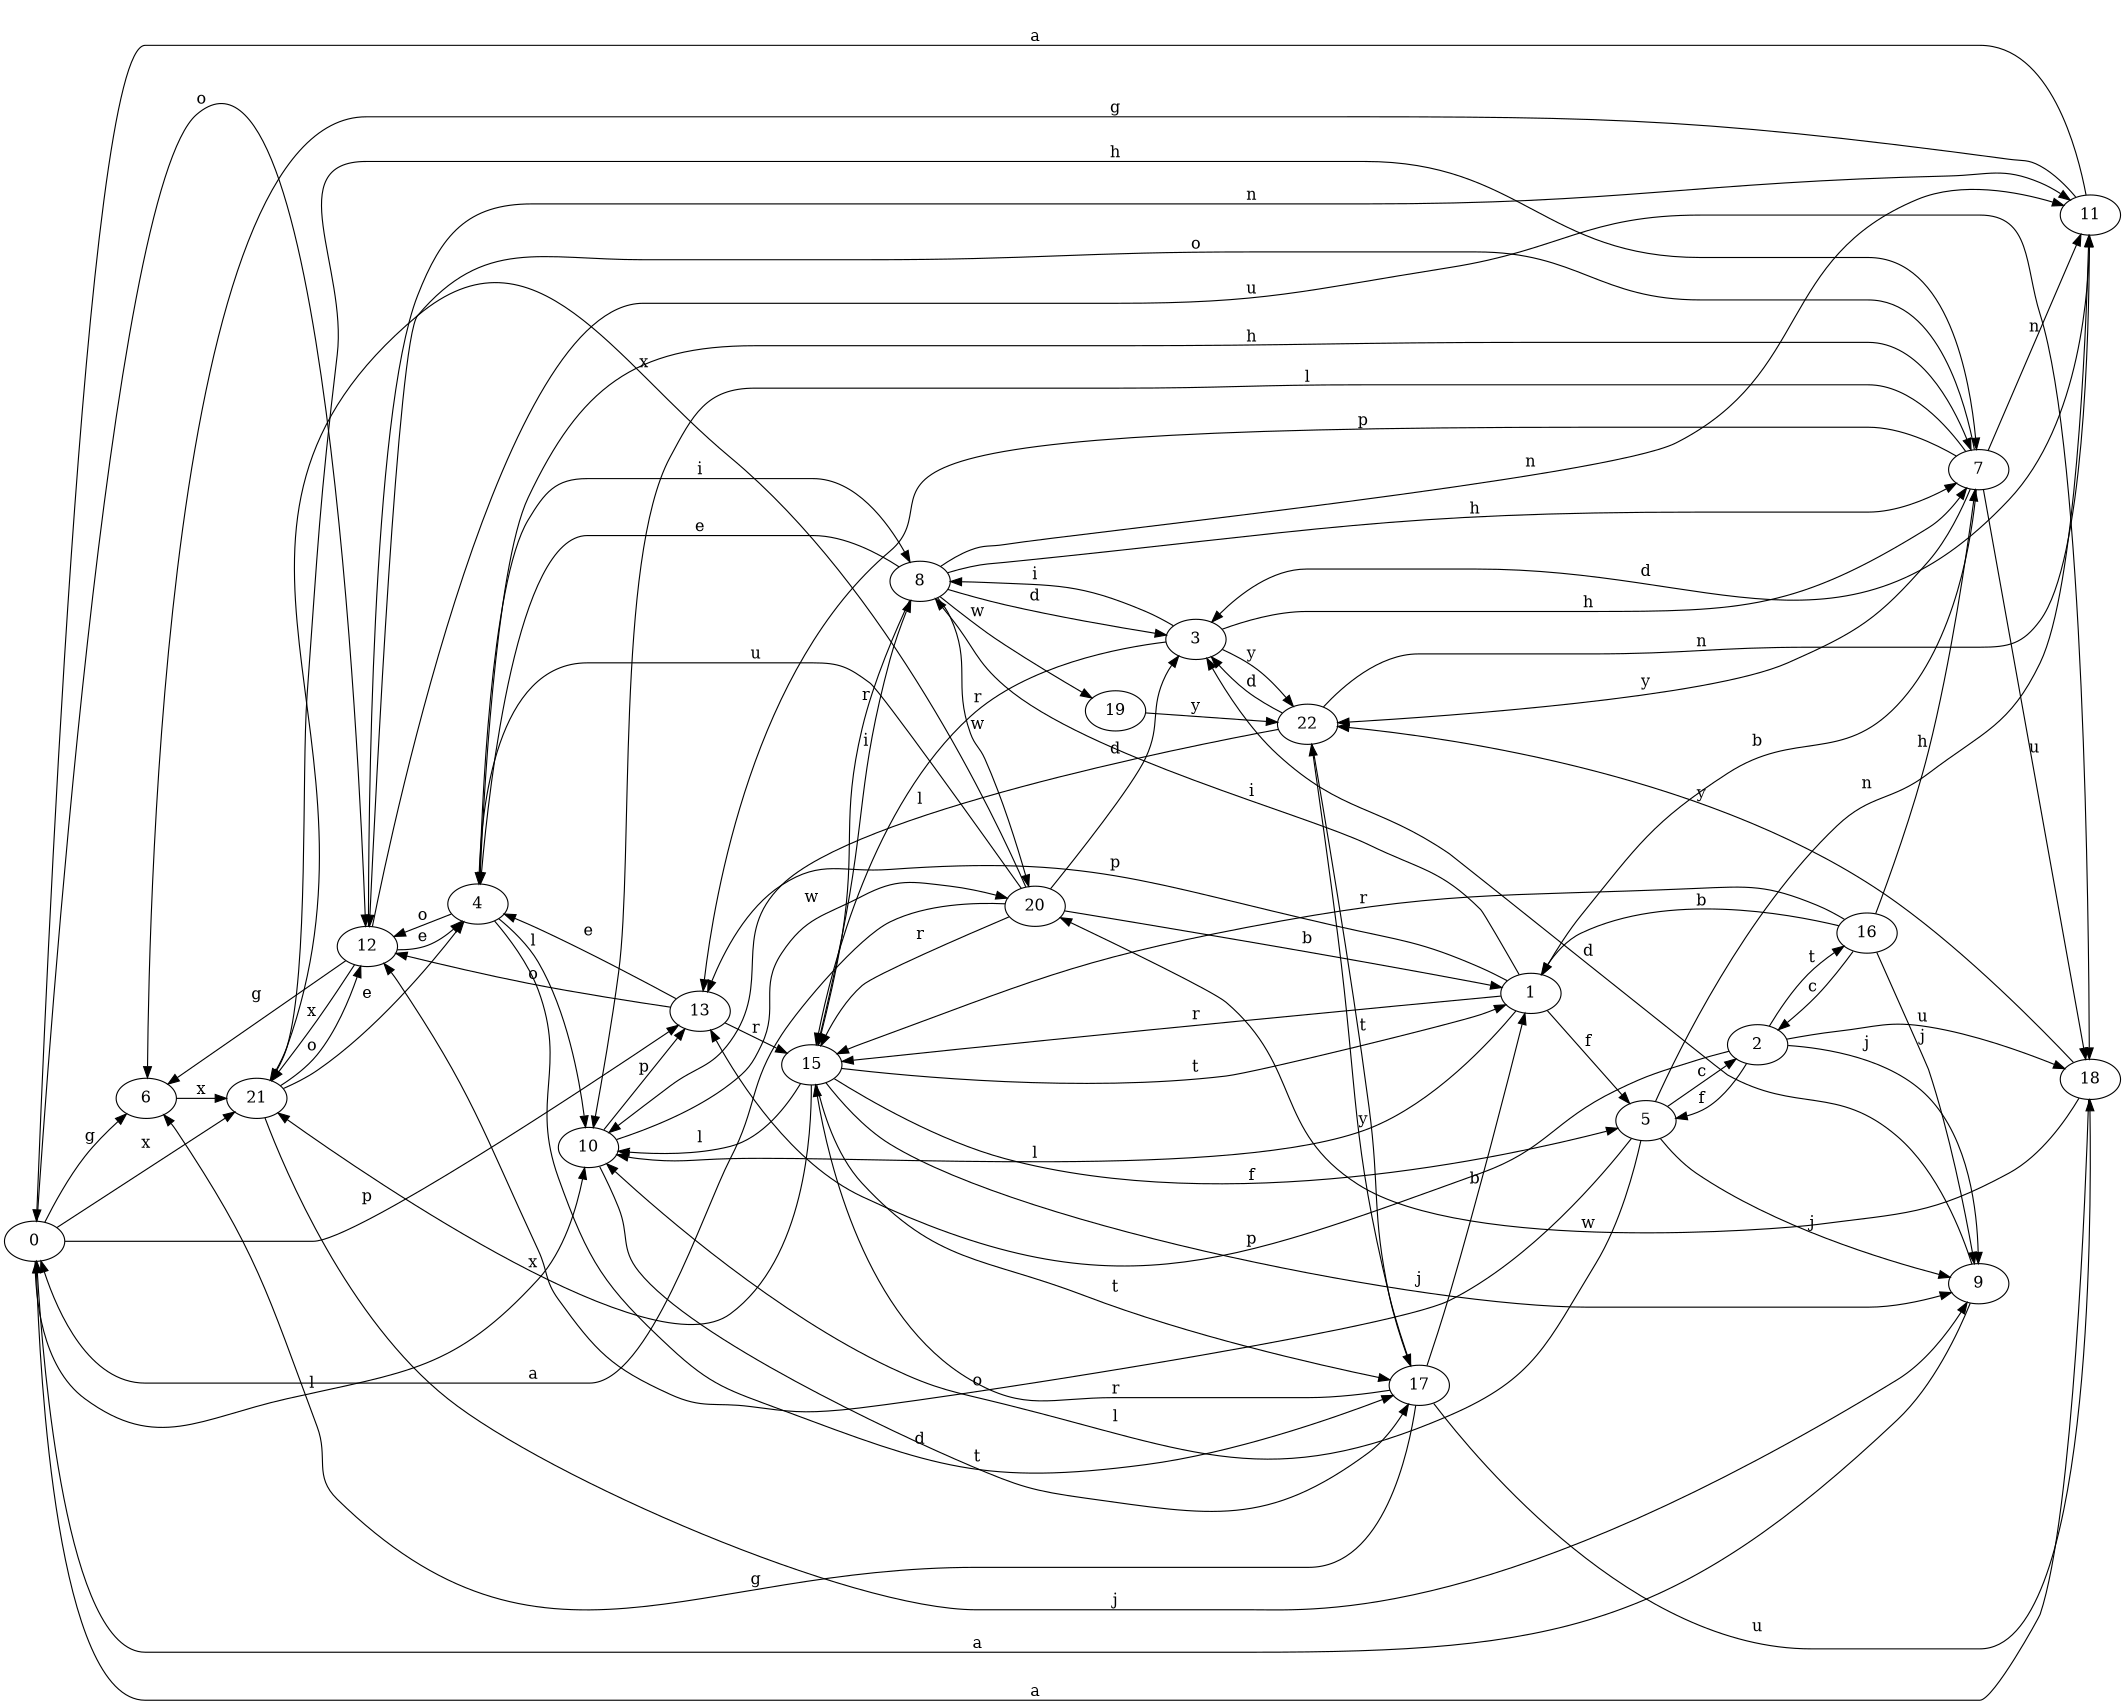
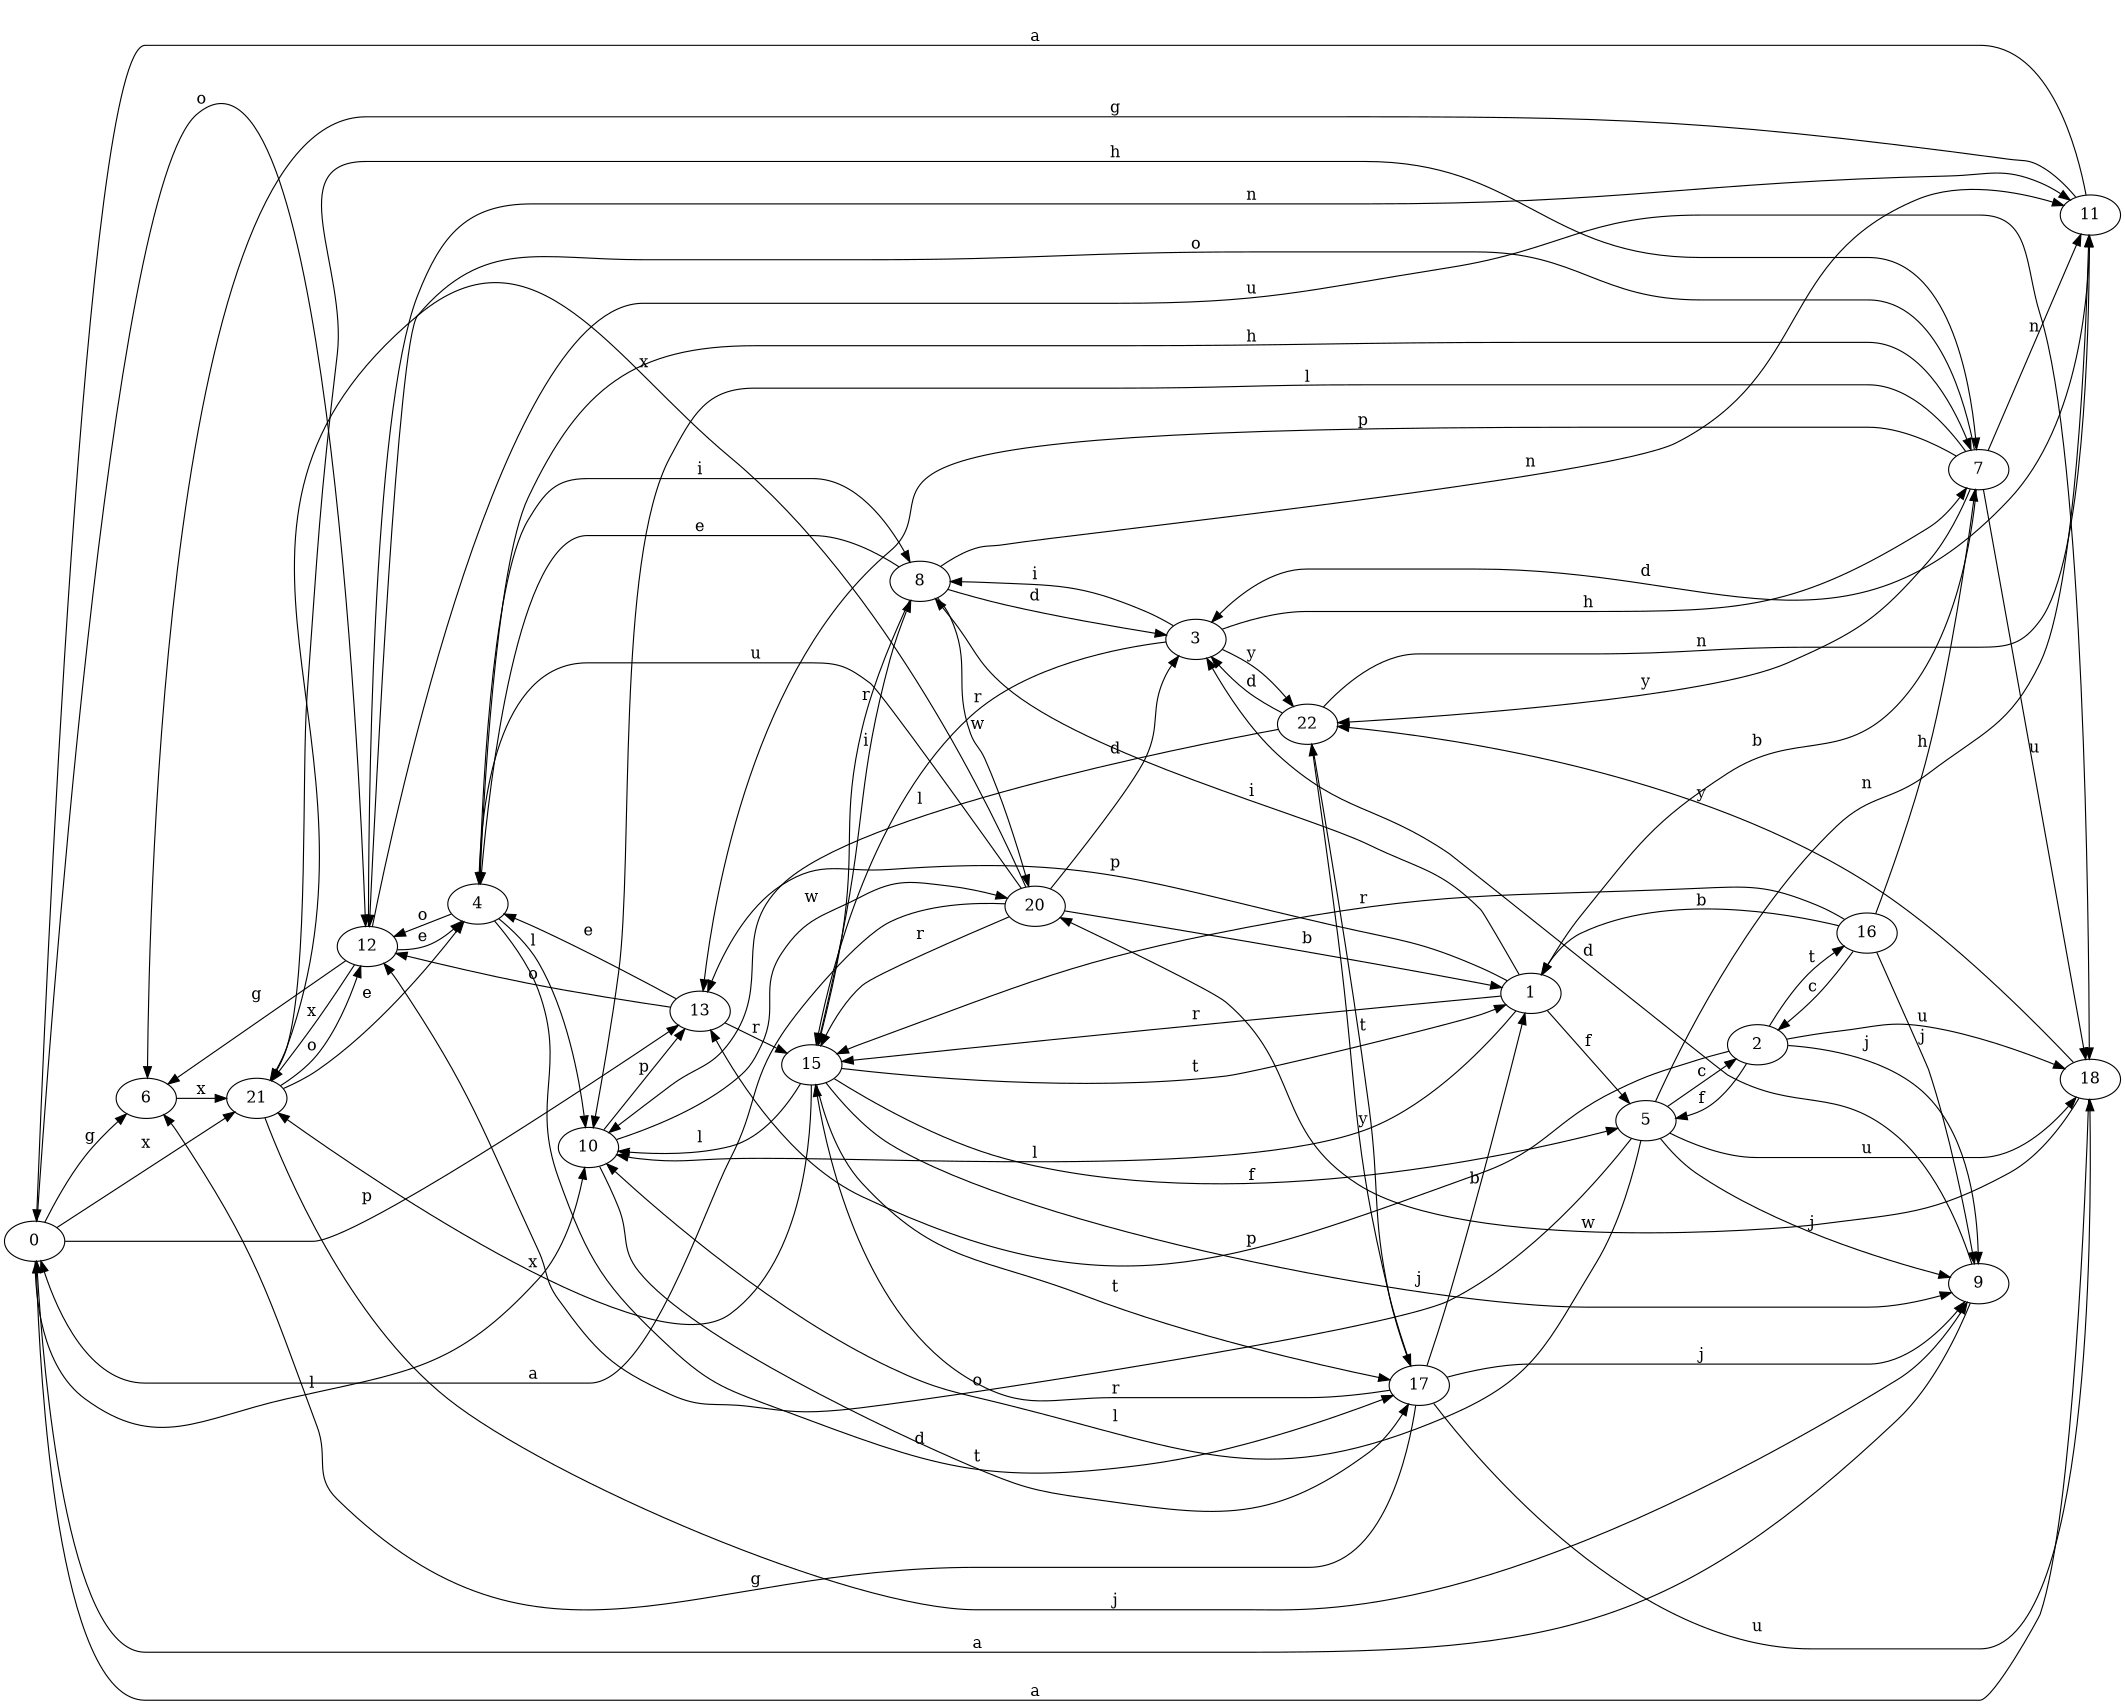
  strict digraph {
    rankdir=LR
    0
    6
    10
    12
    13
    21
    20
    17
    11
    18
    4
    15
    9
    7
    1
    5
    8
    2
    3
-   19
    16
    22
    0 -> 6 [label=g]
    0 -> 10 [label=l]
    0 -> 12 [label=o]
    0 -> 13 [label=p]
    0 -> 21 [label=x]
    6 -> 21 [label=x]
    10 -> 13 [label=p]
    10 -> 20 [label=w]
    10 -> 17 [label=t]
    12 -> 6 [label=g]
    12 -> 21 [label=x]
    12 -> 11 [label=n]
    12 -> 18 [label=u]
    12 -> 4 [label=e]
    13 -> 12 [label=o]
    13 -> 4 [label=e]
    13 -> 15 [label=r]
    21 -> 12 [label=o]
    21 -> 4 [label=e]
    21 -> 9 [label=j]
    21 -> 7 [label=h]
    20 -> 0 [label=a]
    20 -> 21 [label=x]
    20 -> 4 [label=u]
    20 -> 15 [label=r]
    20 -> 1 [label=b]
    20 -> 3 [label=d]
    17 -> 6 [label=g]
    17 -> 18 [label=u]
    17 -> 15 [label=r]
+   17 -> 9 [label=j]
    17 -> 1 [label=b]
    17 -> 22 [label=y]
    11 -> 0 [label=a]
    11 -> 6 [label=g]
    11 -> 3 [label=d]
    18 -> 0 [label=a]
    18 -> 20 [label=w]
    18 -> 22 [label=y]
    4 -> 10 [label=l]
    4 -> 12 [label=o]
    4 -> 17 [label=d]
    4 -> 7 [label=h]
    4 -> 8 [label=i]
    15 -> 10 [label=l]
    15 -> 21 [label=x]
    15 -> 17 [label=t]
    15 -> 9 [label=j]
    15 -> 1 [label=t]
    15 -> 5 [label=f]
    15 -> 8 [label=i]
    9 -> 0 [label=a]
    9 -> 3 [label=d]
    7 -> 10 [label=l]
    7 -> 12 [label=o]
    7 -> 13 [label=p]
    7 -> 11 [label=n]
    7 -> 18 [label=u]
    7 -> 1 [label=b]
    7 -> 22 [label=y]
    1 -> 10 [label=l]
    1 -> 13 [label=p]
    1 -> 15 [label=r]
    1 -> 5 [label=f]
    1 -> 8 [label=i]
    5 -> 10 [label=l]
    5 -> 12 [label=o]
    5 -> 11 [label=n]
+   5 -> 18 [label=u]
    5 -> 9 [label=j]
    5 -> 2 [label=c]
    8 -> 20 [label=w]
    8 -> 11 [label=n]
    8 -> 4 [label=e]
    8 -> 15 [label=r]
-   8 -> 7 [label=h]
    8 -> 3 [label=d]
-   8 -> 19 [label=w]
    2 -> 13 [label=p]
    2 -> 18 [label=u]
    2 -> 9 [label=j]
    2 -> 5 [label=f]
    2 -> 16 [label=t]
    3 -> 15 [label=r]
    3 -> 7 [label=h]
    3 -> 8 [label=i]
    3 -> 22 [label=y]
-   19 -> 22 [label=y]
    16 -> 15 [label=r]
    16 -> 9 [label=j]
    16 -> 7 [label=h]
    16 -> 1 [label=b]
    16 -> 2 [label=c]
    22 -> 10 [label=l]
    22 -> 17 [label=t]
    22 -> 11 [label=n]
    22 -> 3 [label=d]
  }
